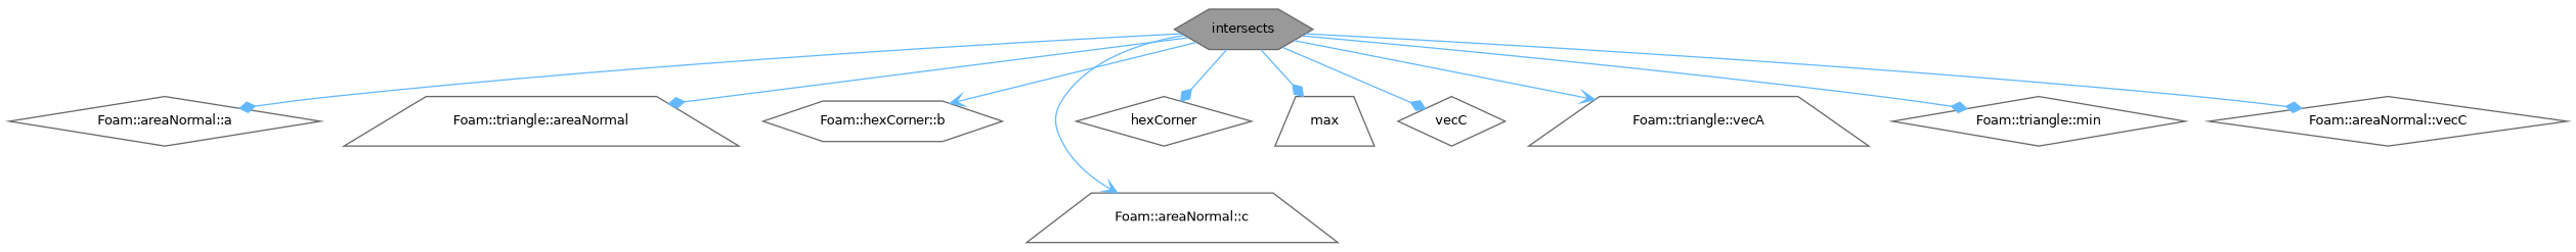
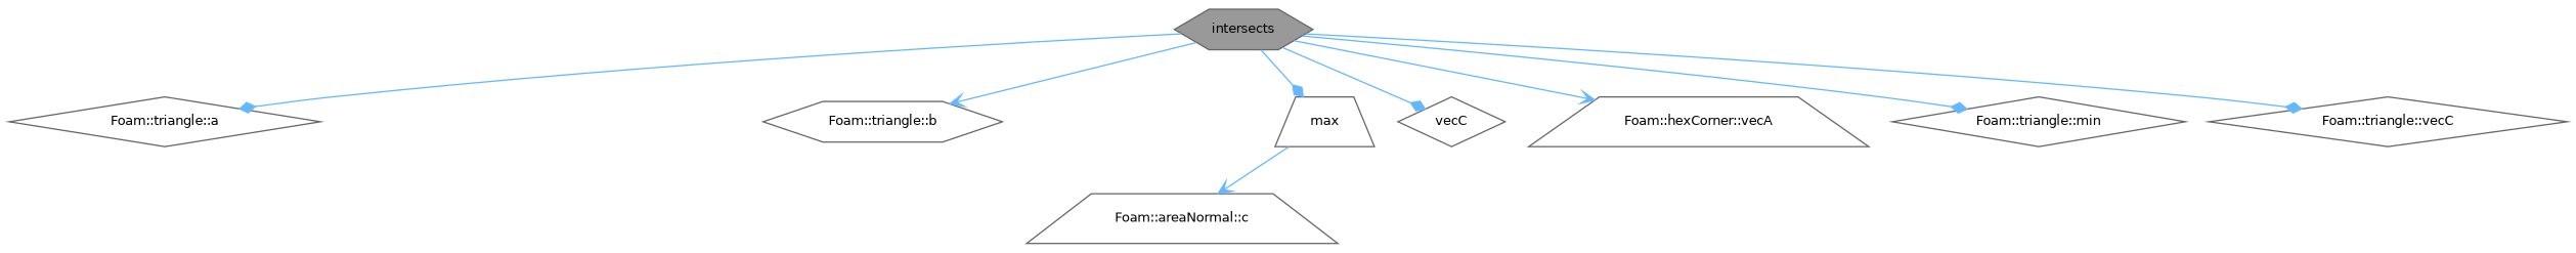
  digraph {
    fontname="DejaVu Sans"
    rankdir=TB
    node [color=grey40 fillcolor=white fontname="DejaVu Sans" fontsize=10 shape=diamond style=filled]
    edge [arrowhead=diamond color=steelblue1 fontname="DejaVu Sans" fontsize=10 labelfontname=Helvetica labelfontsize=10 style=solid]
    n1 [color=gray40 fillcolor=grey60 fontcolor=black height=0.2 label=intersects shape=hexagon width=0.4]
-   n2 [height=0.2 label="Foam::areaNormal::a" width=0.4]
-   n3 [height=0.2 label="Foam::triangle::areaNormal" shape=trapezium width=0.4]
-   n4 [height=0.2 label="Foam::hexCorner::b" shape=hexagon width=0.4]
+   n2 [height=0.2 label="Foam::triangle::a" width=0.4]
+   n4 [height=0.2 label="Foam::triangle::b" shape=hexagon width=0.4]
    n5 [height=0.2 label="Foam::areaNormal::c" shape=trapezium width=0.4]
-   n6 [height=0.2 label=hexCorner width=0.4]
    n7 [height=0.2 label=max shape=trapezium width=0.4]
    n8 [height=0.2 label=vecC width=0.4]
-   n9 [height=0.2 label="Foam::triangle::vecA" shape=trapezium width=0.4]
+   n9 [height=0.2 label="Foam::hexCorner::vecA" shape=trapezium width=0.4]
    n10 [height=0.2 label="Foam::triangle::min" width=0.4]
-   n11 [height=0.2 label="Foam::areaNormal::vecC" width=0.4]
+   n11 [height=0.2 label="Foam::triangle::vecC" width=0.4]
    n1 -> n2
-   n1 -> n3
    n1 -> n4 [arrowhead=vee]
-   n1 -> n5 [arrowhead=vee]
-   n1 -> n6
+   n7 -> n5 [arrowhead=vee]
    n1 -> n7
    n1 -> n8
    n1 -> n9 [arrowhead=vee]
    n1 -> n10
    n1 -> n11
  }
